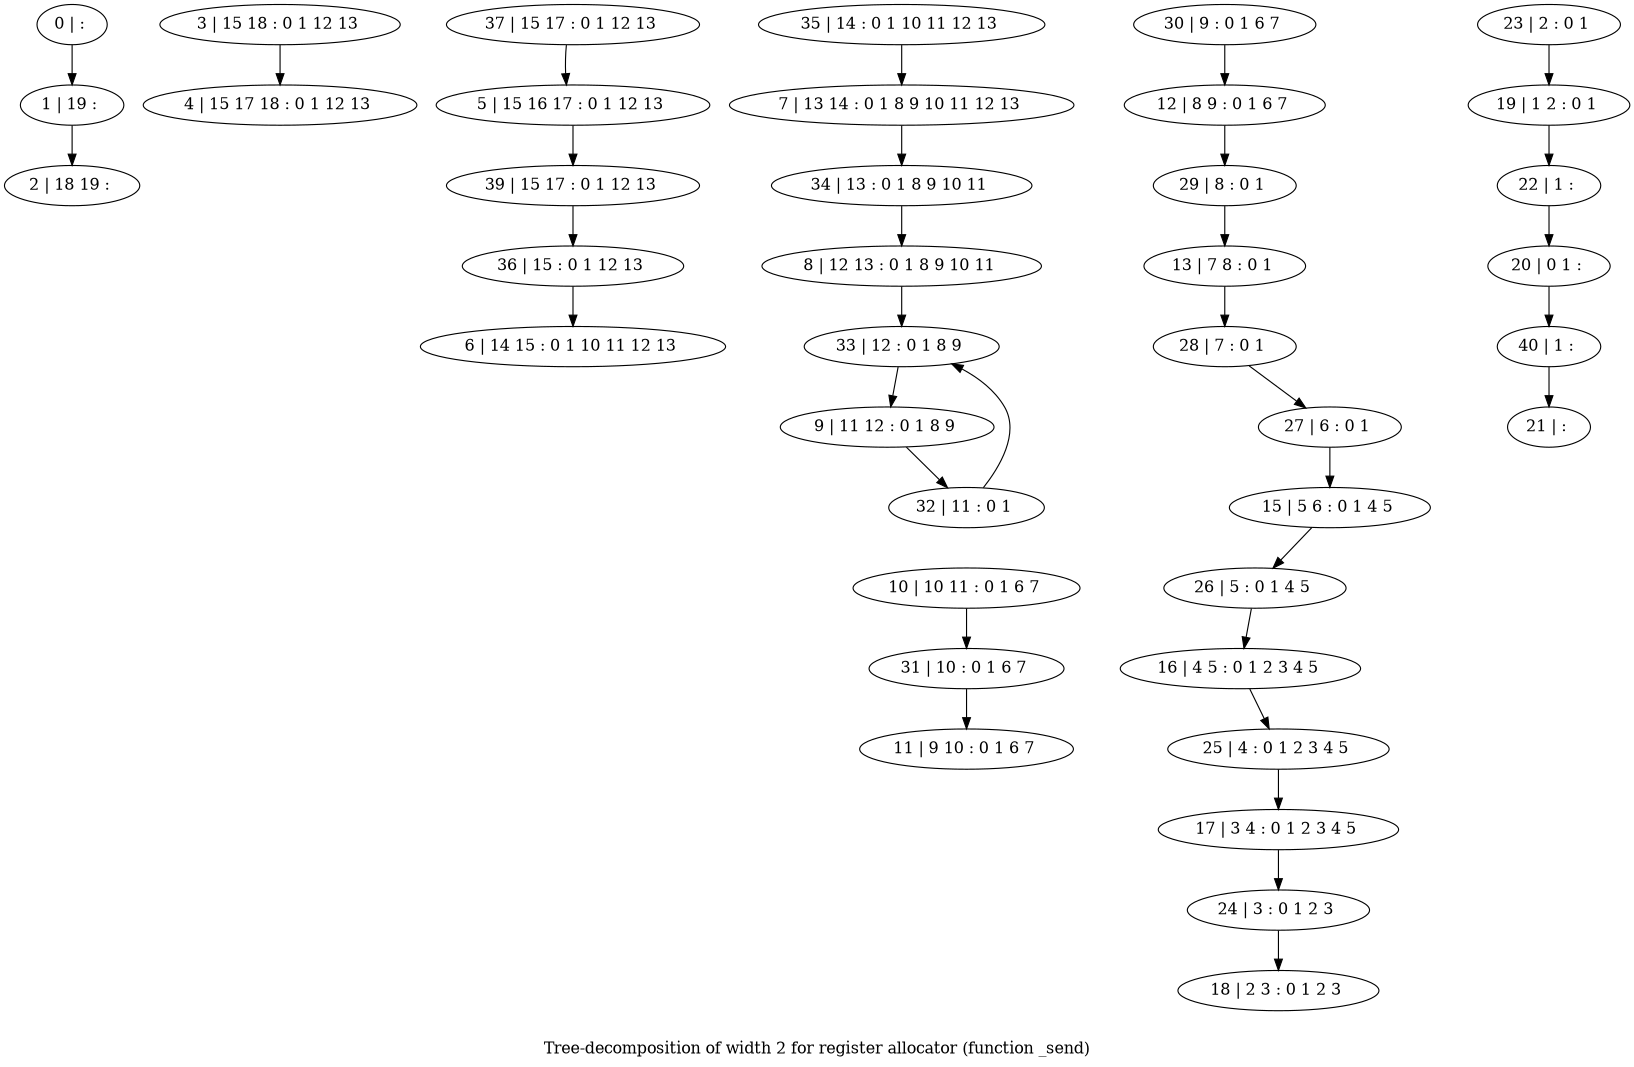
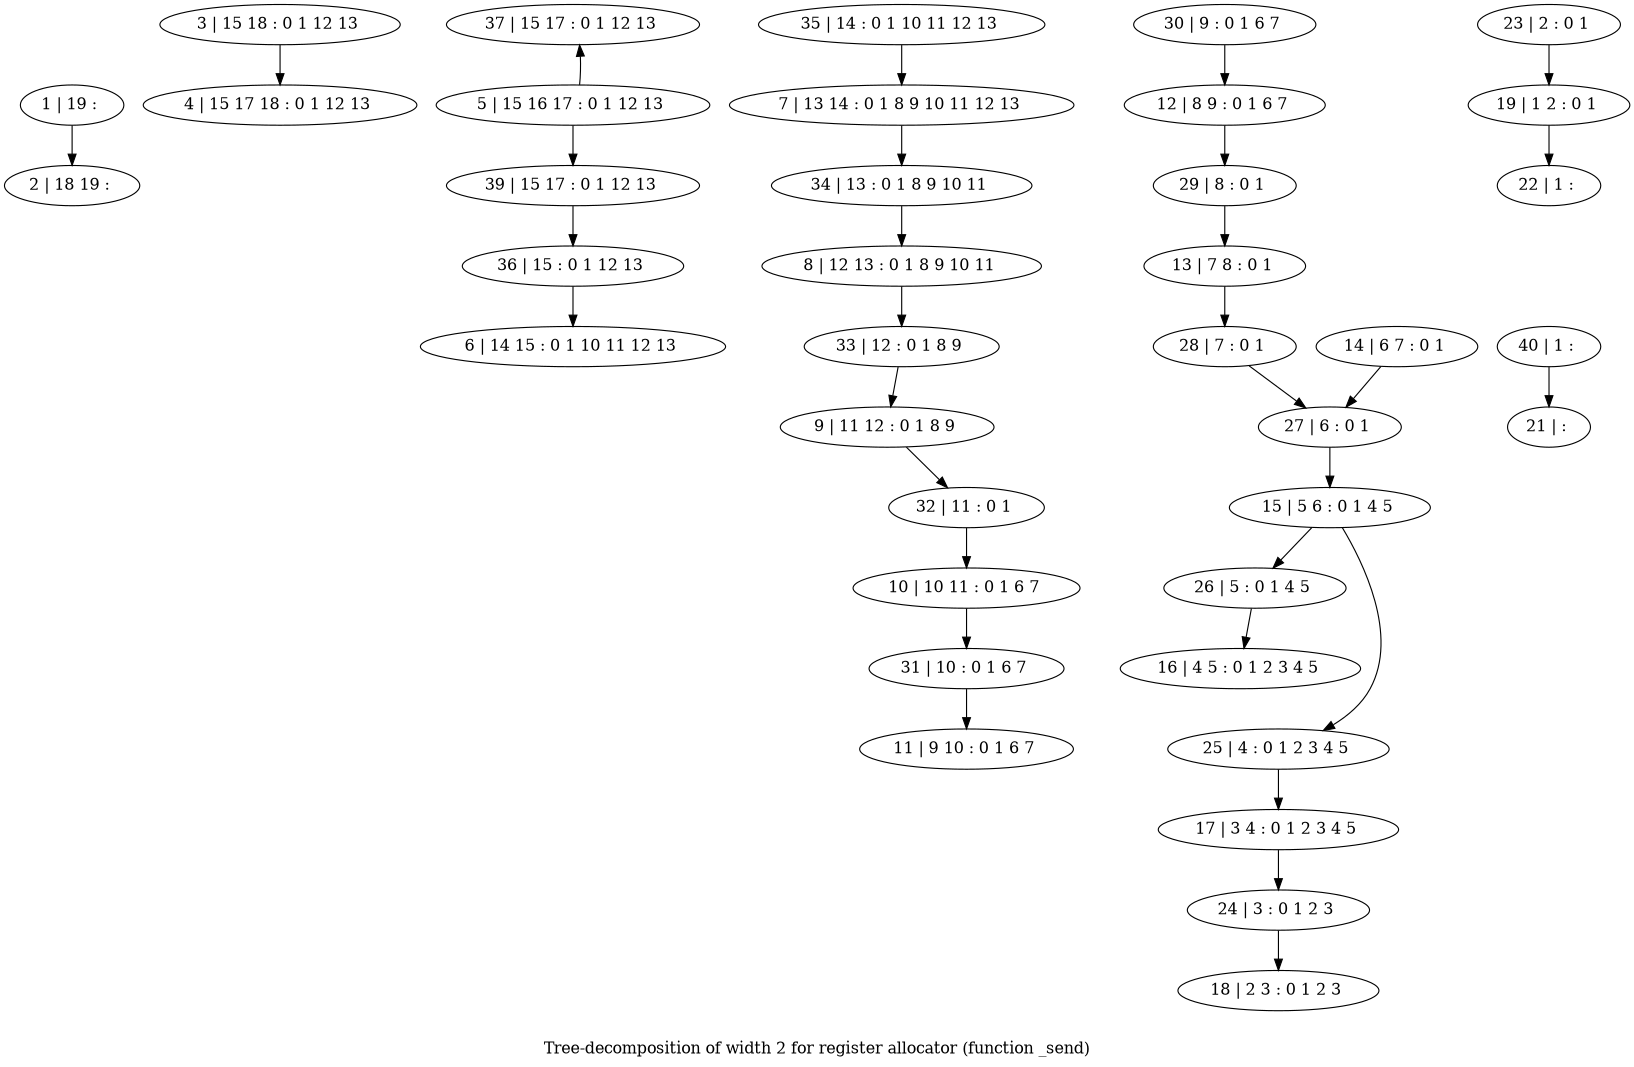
  digraph {
    label="Tree-decomposition of width 2 for register allocator (function _send)"
-   n1 [label="0 | : "]
    n2 [label="1 | 19 : "]
    n3 [label="2 | 18 19 : "]
    n4 [label="3 | 15 18 : 0 1 12 13 "]
    n5 [label="4 | 15 17 18 : 0 1 12 13 "]
    n6 [label="37 | 15 17 : 0 1 12 13 "]
    n7 [label="5 | 15 16 17 : 0 1 12 13 "]
    n8 [label="39 | 15 17 : 0 1 12 13 "]
    n9 [label="36 | 15 : 0 1 12 13 "]
    n10 [label="6 | 14 15 : 0 1 10 11 12 13 "]
    n11 [label="35 | 14 : 0 1 10 11 12 13 "]
    n12 [label="7 | 13 14 : 0 1 8 9 10 11 12 13 "]
    n13 [label="34 | 13 : 0 1 8 9 10 11 "]
    n14 [label="8 | 12 13 : 0 1 8 9 10 11 "]
    n15 [label="33 | 12 : 0 1 8 9 "]
    n16 [label="9 | 11 12 : 0 1 8 9 "]
    n17 [label="32 | 11 : 0 1 "]
    n18 [label="10 | 10 11 : 0 1 6 7 "]
    n19 [label="31 | 10 : 0 1 6 7 "]
    n20 [label="11 | 9 10 : 0 1 6 7 "]
    n21 [label="30 | 9 : 0 1 6 7 "]
    n22 [label="12 | 8 9 : 0 1 6 7 "]
    n23 [label="29 | 8 : 0 1 "]
    n24 [label="13 | 7 8 : 0 1 "]
    n25 [label="28 | 7 : 0 1 "]
    n26 [label="27 | 6 : 0 1 "]
+   n27 [label="14 | 6 7 : 0 1 "]
    n28 [label="15 | 5 6 : 0 1 4 5 "]
    n29 [label="26 | 5 : 0 1 4 5 "]
    n30 [label="16 | 4 5 : 0 1 2 3 4 5 "]
    n31 [label="25 | 4 : 0 1 2 3 4 5 "]
    n32 [label="17 | 3 4 : 0 1 2 3 4 5 "]
    n33 [label="24 | 3 : 0 1 2 3 "]
    n34 [label="18 | 2 3 : 0 1 2 3 "]
    n35 [label="23 | 2 : 0 1 "]
    n36 [label="19 | 1 2 : 0 1 "]
    n37 [label="22 | 1 : "]
-   n38 [label="20 | 0 1 : "]
    n39 [label="40 | 1 : "]
    n40 [label="21 | : "]
-   n1 -> n2
    n2 -> n3
    n4 -> n5
-   n6 -> n7
+   n7 -> n6
    n7 -> n8
    n8 -> n9
    n9 -> n10
    n11 -> n12
    n12 -> n13
    n13 -> n14
    n14 -> n15
    n15 -> n16
    n16 -> n17
-   n17 -> n15
+   n17 -> n18
    n18 -> n19
    n19 -> n20
    n21 -> n22
    n22 -> n23
    n23 -> n24
    n24 -> n25
    n25 -> n26
    n26 -> n28
+   n27 -> n26
    n28 -> n29
    n29 -> n30
-   n30 -> n31
+   n28 -> n31
    n31 -> n32
    n32 -> n33
    n33 -> n34
    n35 -> n36
    n36 -> n37
-   n37 -> n38
-   n38 -> n39
    n39 -> n40
  }
